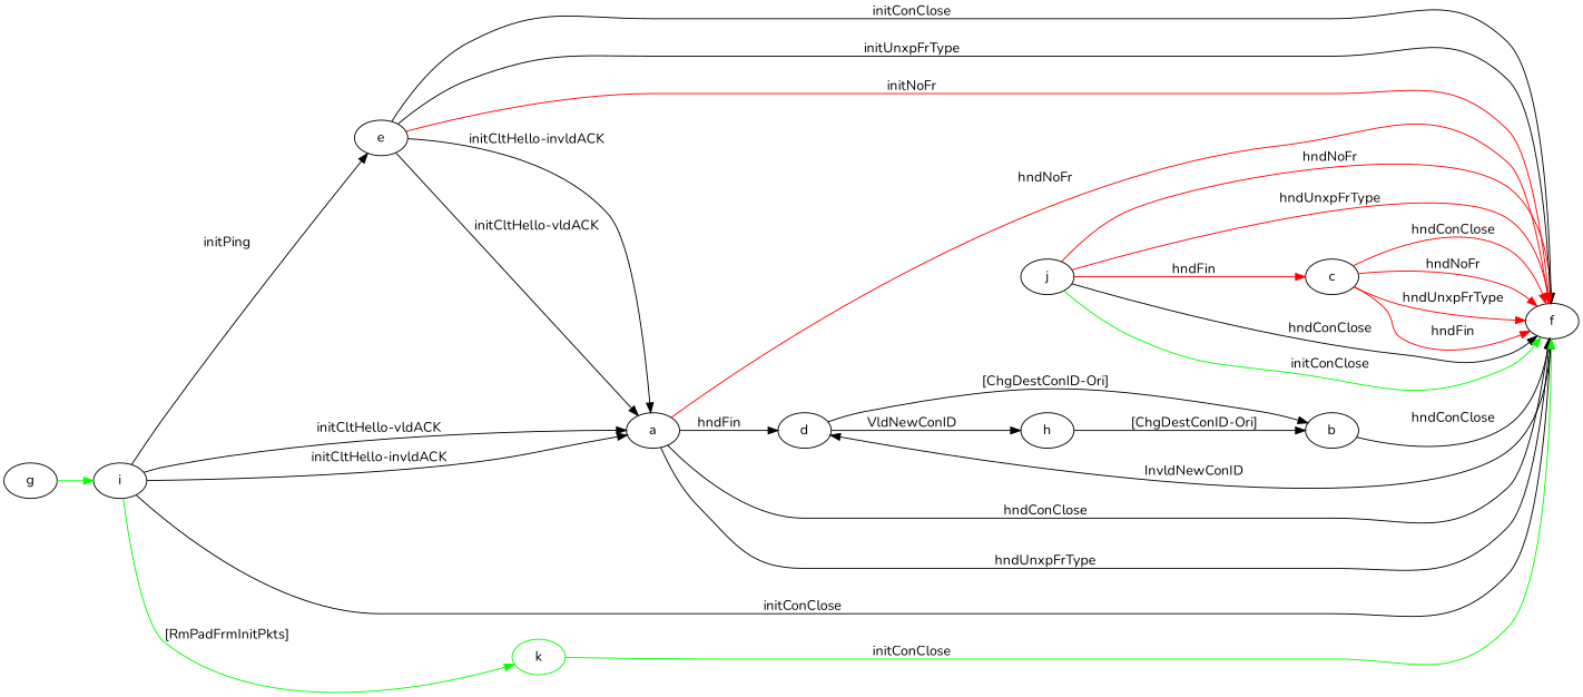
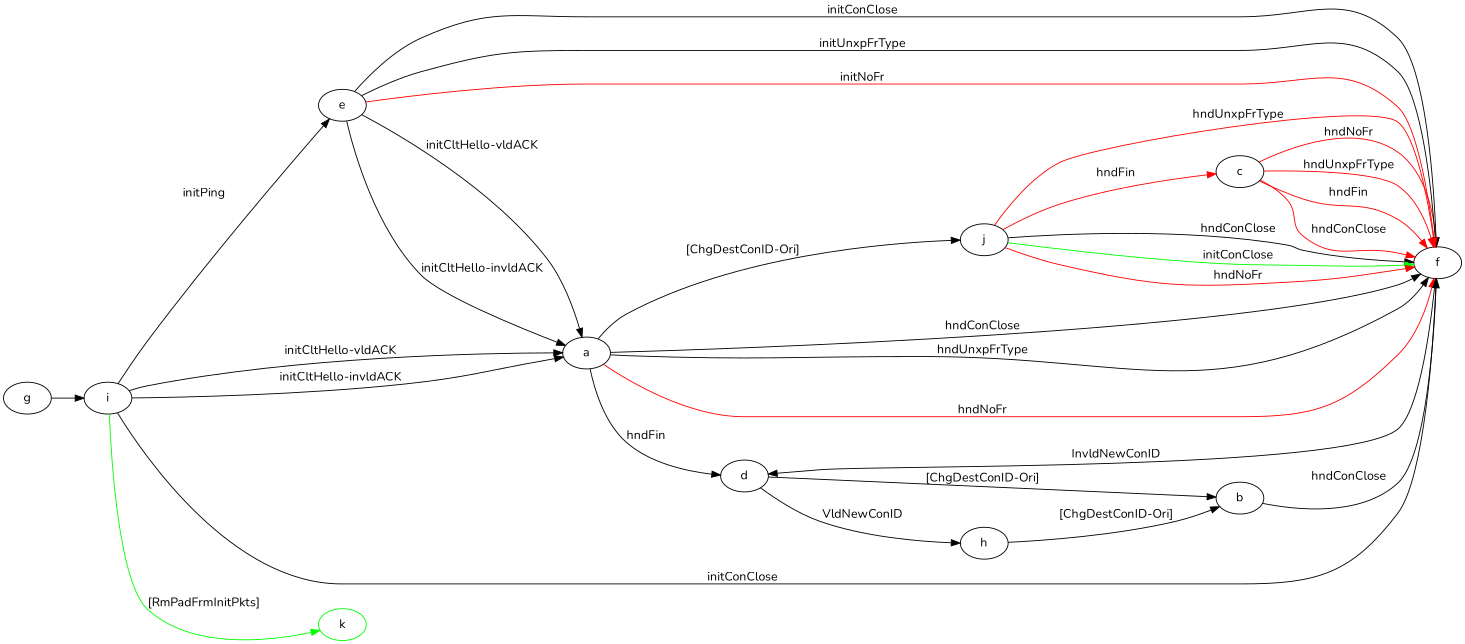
  digraph {
    fontname=Nunito
    rankdir=LR
    node [fontname=Nunito]
    edge [fontname=Nunito]
    a
    d
    f
    j
    b
    h
    c
    e
    g
    i
    k [color=green]
    a -> d [label="hndFin "]
    a -> f [label="hndConClose "]
    a -> f [label="hndUnxpFrType "]
    a -> f [color=red label="hndNoFr "]
+   a -> j [label="[ChgDestConID-Ori] "]
    d -> b [label="[ChgDestConID-Ori] "]
    d -> h [label="VldNewConID "]
    f -> d [label="InvldNewConID "]
    j -> f [label="hndConClose "]
    j -> f [color=green label="initConClose "]
    j -> f [color=red label="hndNoFr "]
    j -> f [color=red label="hndUnxpFrType "]
    j -> c [color=red label="hndFin "]
    b -> f [label="hndConClose "]
    h -> b [label="[ChgDestConID-Ori] "]
    c -> f [color=red label="hndFin "]
    c -> f [color=red label="hndConClose "]
    c -> f [color=red label="hndNoFr "]
    c -> f [color=red label="hndUnxpFrType "]
    e -> a [label="initCltHello-vldACK "]
    e -> a [label="initCltHello-invldACK "]
    e -> f [label="initConClose "]
    e -> f [label="initUnxpFrType "]
    e -> f [color=red label="initNoFr "]
-   g -> i [color=green]
+   g -> i
    i -> a [label="initCltHello-vldACK "]
    i -> a [label="initCltHello-invldACK "]
    i -> f [label="initConClose "]
    i -> e [label="initPing "]
    i -> k [color=green label="[RmPadFrmInitPkts] "]
-   k -> f [color=green label="initConClose "]
  }
